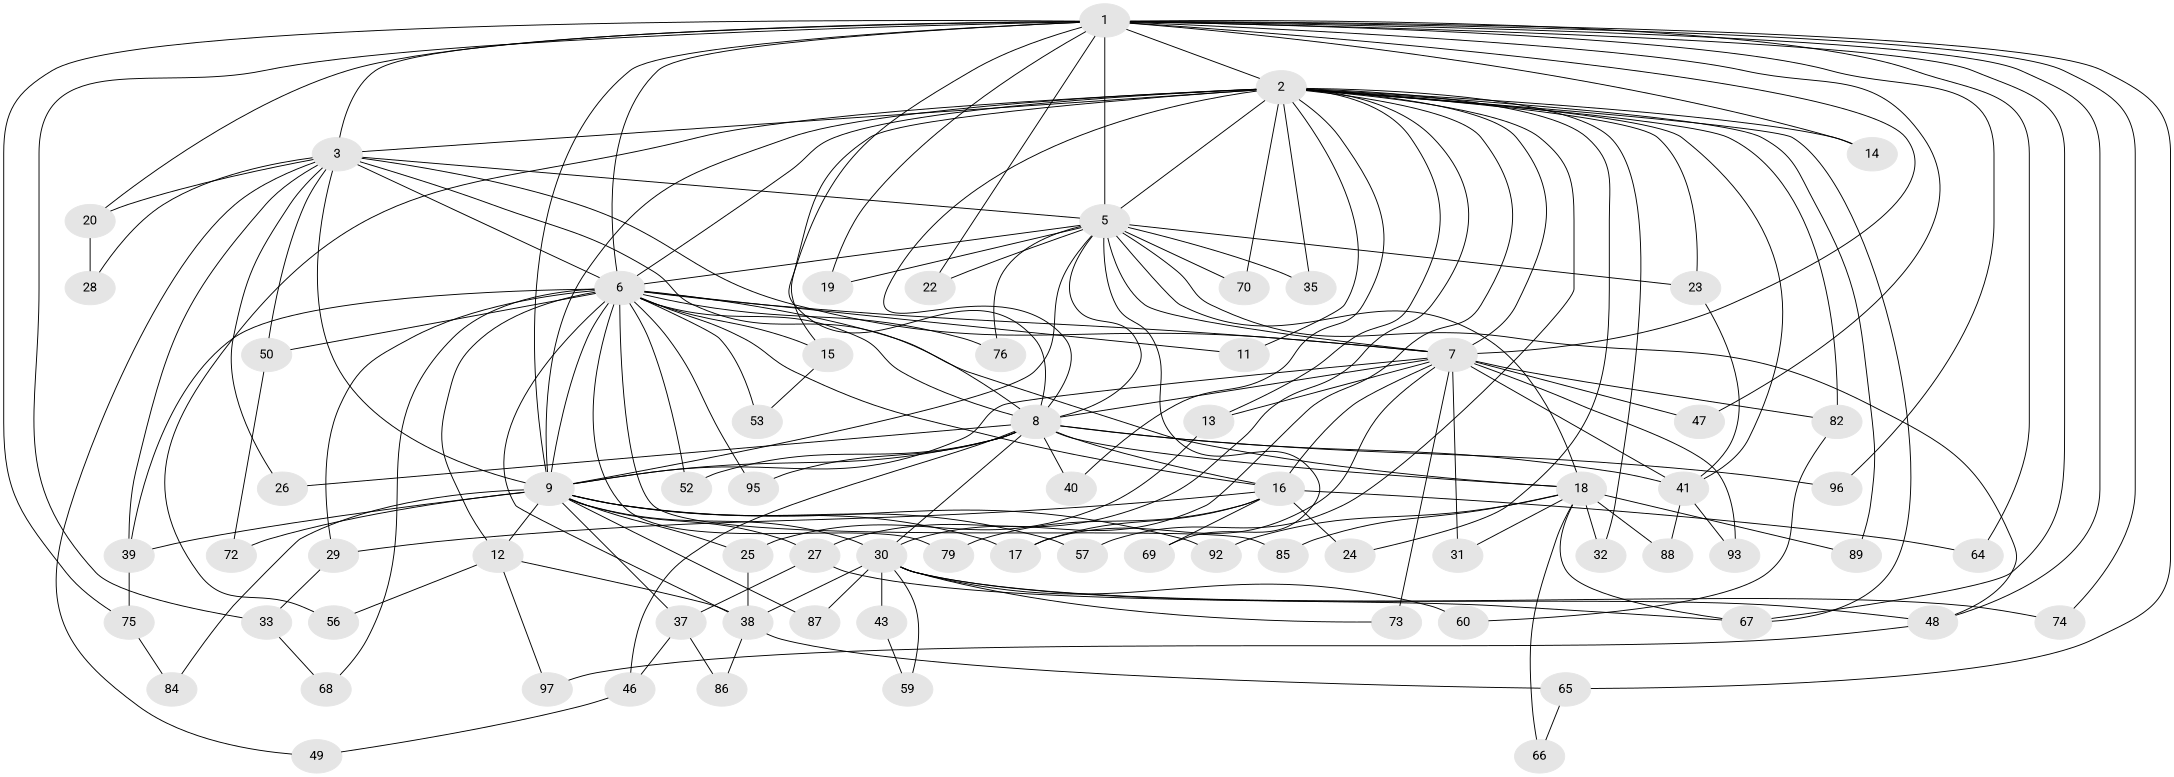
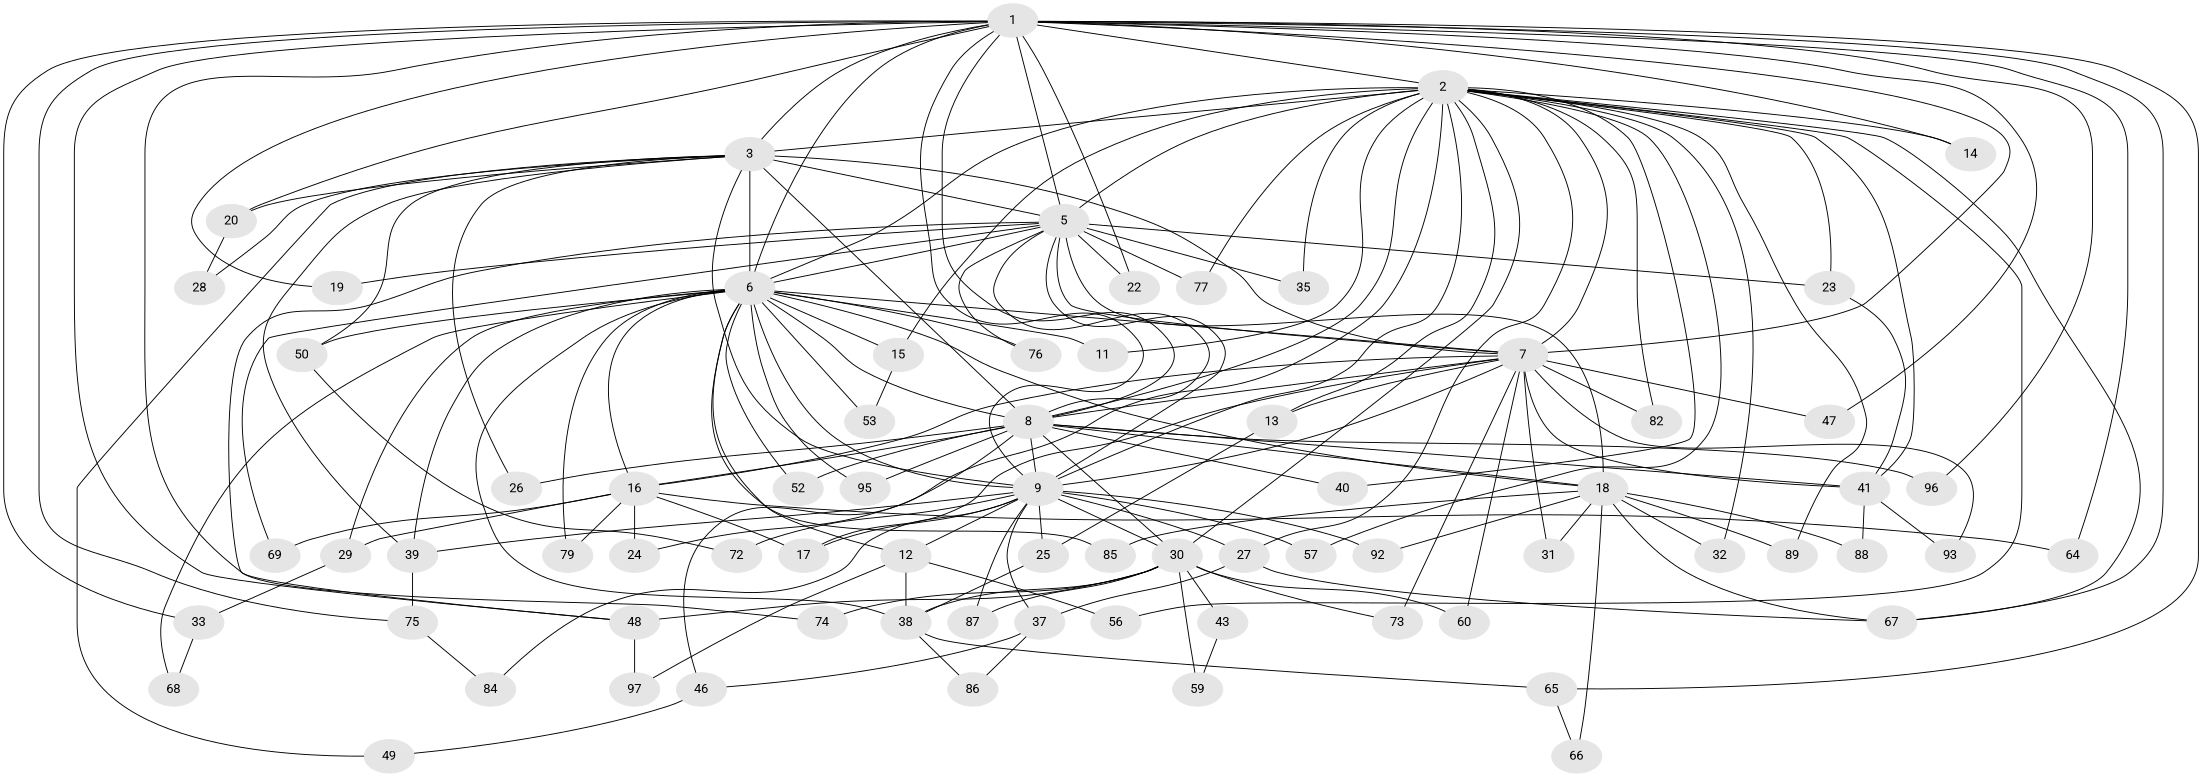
  graph {
    fontname=Roboto
    node [color=gray90 fontname=Roboto style=filled]
    edge [fontname=Roboto]
    1 [super="+4"]
    2 [super="+10"]
    3 [super="+15"]
    5 [super="+51"]
    6 [super="+90"]
    7 [super="+81"]
    8 [super="+71"]
    9 [super="+83"]
    14
    19
    20
    22 [super="+36"]
    33
    47
    48
    64
    65
    67 [super="+94"]
    74
    75
    96
    11
    13
    23 [super="+55"]
    24
    27 [super="+78"]
    30 [super="+54"]
    32
    35
    40
    41 [super="+58"]
    n32 [label=15]
    56
    57 [super="+80"]
-   70
+   70 [label=77]
    82
    89
    26
    28
    39 [super="+42"]
    49
    50
    18 [super="+63"]
    69
    76
    12
    16 [super="+34"]
    29
    38 [super="+44"]
    52 [super="+77"]
    53
    68
    79
    85
    95
    17
    31
    60
    73 [super="+91"]
    93
    46
    25 [super="+62"]
    37 [super="+61"]
    72
    84
    87
    92
    97
    66
    43
    59
    88
    86
    1 -- 2 [weight=4]
    1 -- 3 [weight=2]
    1 -- 5 [weight=2]
    1 -- 6 [weight=2]
    1 -- 7 [weight=2]
    1 -- 8 [weight=2]
    1 -- 9 [weight=2]
    1 -- 14
    1 -- 19
    1 -- 20
    1 -- 22
    1 -- 33
    1 -- 47
    1 -- 48
    1 -- 64
    1 -- 65
    1 -- 67
    1 -- 74
    1 -- 75
    1 -- 96
    2 -- 3 [weight=2]
    2 -- 5 [weight=2]
    2 -- 6 [weight=2]
    2 -- 7 [weight=2]
    2 -- 8 [weight=2]
    2 -- 9 [weight=2]
    2 -- 14
    2 -- 67
    2 -- 11
    2 -- 13
    2 -- 23
    2 -- 24
    2 -- 27
    2 -- 30
    2 -- 32
    2 -- 35
    2 -- 40
    2 -- 41
    2 -- n32
    2 -- 56
    2 -- 57
    2 -- 70
    2 -- 82
    2 -- 89
    3 -- 5
    3 -- 6 [weight=2]
    3 -- 7
    3 -- 8 [weight=2]
    3 -- 9
    3 -- 20
    3 -- 26
    3 -- 28
    3 -- 39
    3 -- 49
    3 -- 50
    5 -- 6
    5 -- 7
    5 -- 8
    5 -- 9
    5 -- 19
    5 -- 22 [weight=2]
    5 -- 48
    5 -- 23
    5 -- 35
    5 -- 70
    5 -- 18
    5 -- 69
    5 -- 76
    6 -- 7 [weight=2]
    6 -- 8
    6 -- 9
    6 -- 11
    6 -- n32
    6 -- 39
    6 -- 50
    6 -- 18
    6 -- 76
    6 -- 12
    6 -- 16
    6 -- 29
    6 -- 38
    6 -- 52
    6 -- 53
    6 -- 68
    6 -- 79
    6 -- 85
    6 -- 95
    7 -- 8 [weight=2]
    7 -- 9
    7 -- 47
    7 -- 13
    7 -- 41
    7 -- 82
    7 -- 16
    7 -- 17
    7 -- 31
-   82 -- 60
+   7 -- 60
    7 -- 73 [weight=2]
    7 -- 93
    8 -- 9
    8 -- 96
    8 -- 30
    8 -- 40
    8 -- 41
    8 -- 26
    8 -- 18
    8 -- 16
    8 -- 52 [weight=2]
    8 -- 95
    8 -- 46
    9 -- 27
    9 -- 30
    9 -- 57
    9 -- 39
    9 -- 12
    9 -- 17
    9 -- 25
    9 -- 37 [weight=2]
    9 -- 72
    9 -- 84
    9 -- 87
    9 -- 92
    20 -- 28
    33 -- 68
    48 -- 97
    65 -- 66
    75 -- 84
    13 -- 25
    23 -- 41
    27 -- 67
    27 -- 37
    30 -- 48
    30 -- 74
    30 -- 38
    30 -- 60
    30 -- 73
    30 -- 87
    30 -- 43
    30 -- 59
    41 -- 93
    41 -- 88
    n32 -- 53
    39 -- 75
    50 -- 72
    18 -- 67
    18 -- 32
    18 -- 89
    18 -- 85
    18 -- 31
    18 -- 92
    18 -- 66
    18 -- 88
    12 -- 56
    12 -- 38
    12 -- 97
    16 -- 64
    16 -- 24
    16 -- 69
    16 -- 29
    16 -- 79
    16 -- 17
    29 -- 33
    38 -- 65
    38 -- 86
    46 -- 49
    25 -- 38
    37 -- 46
    37 -- 86
    43 -- 59
  }
